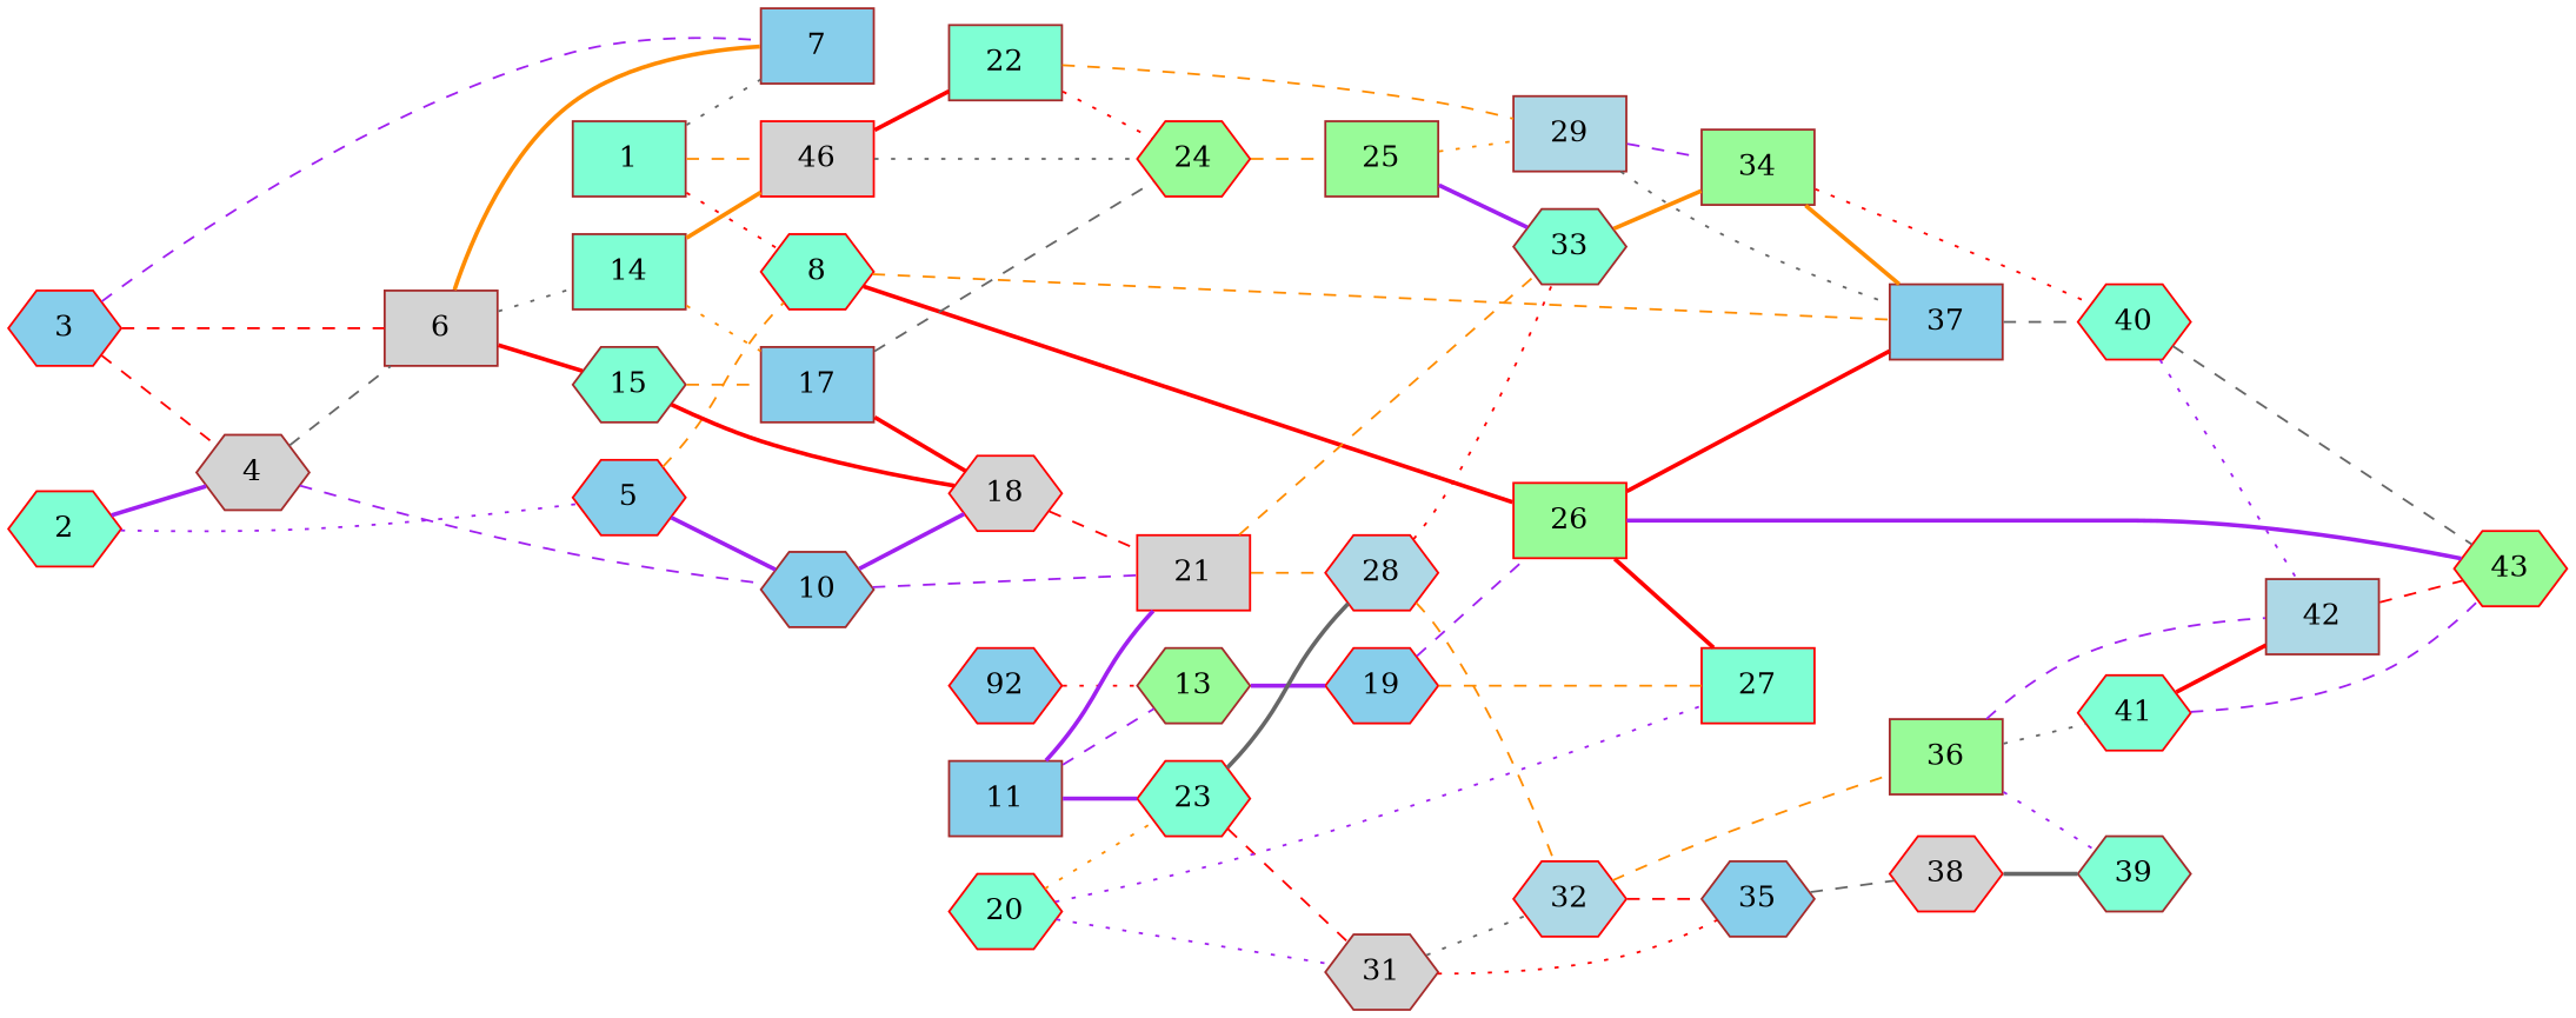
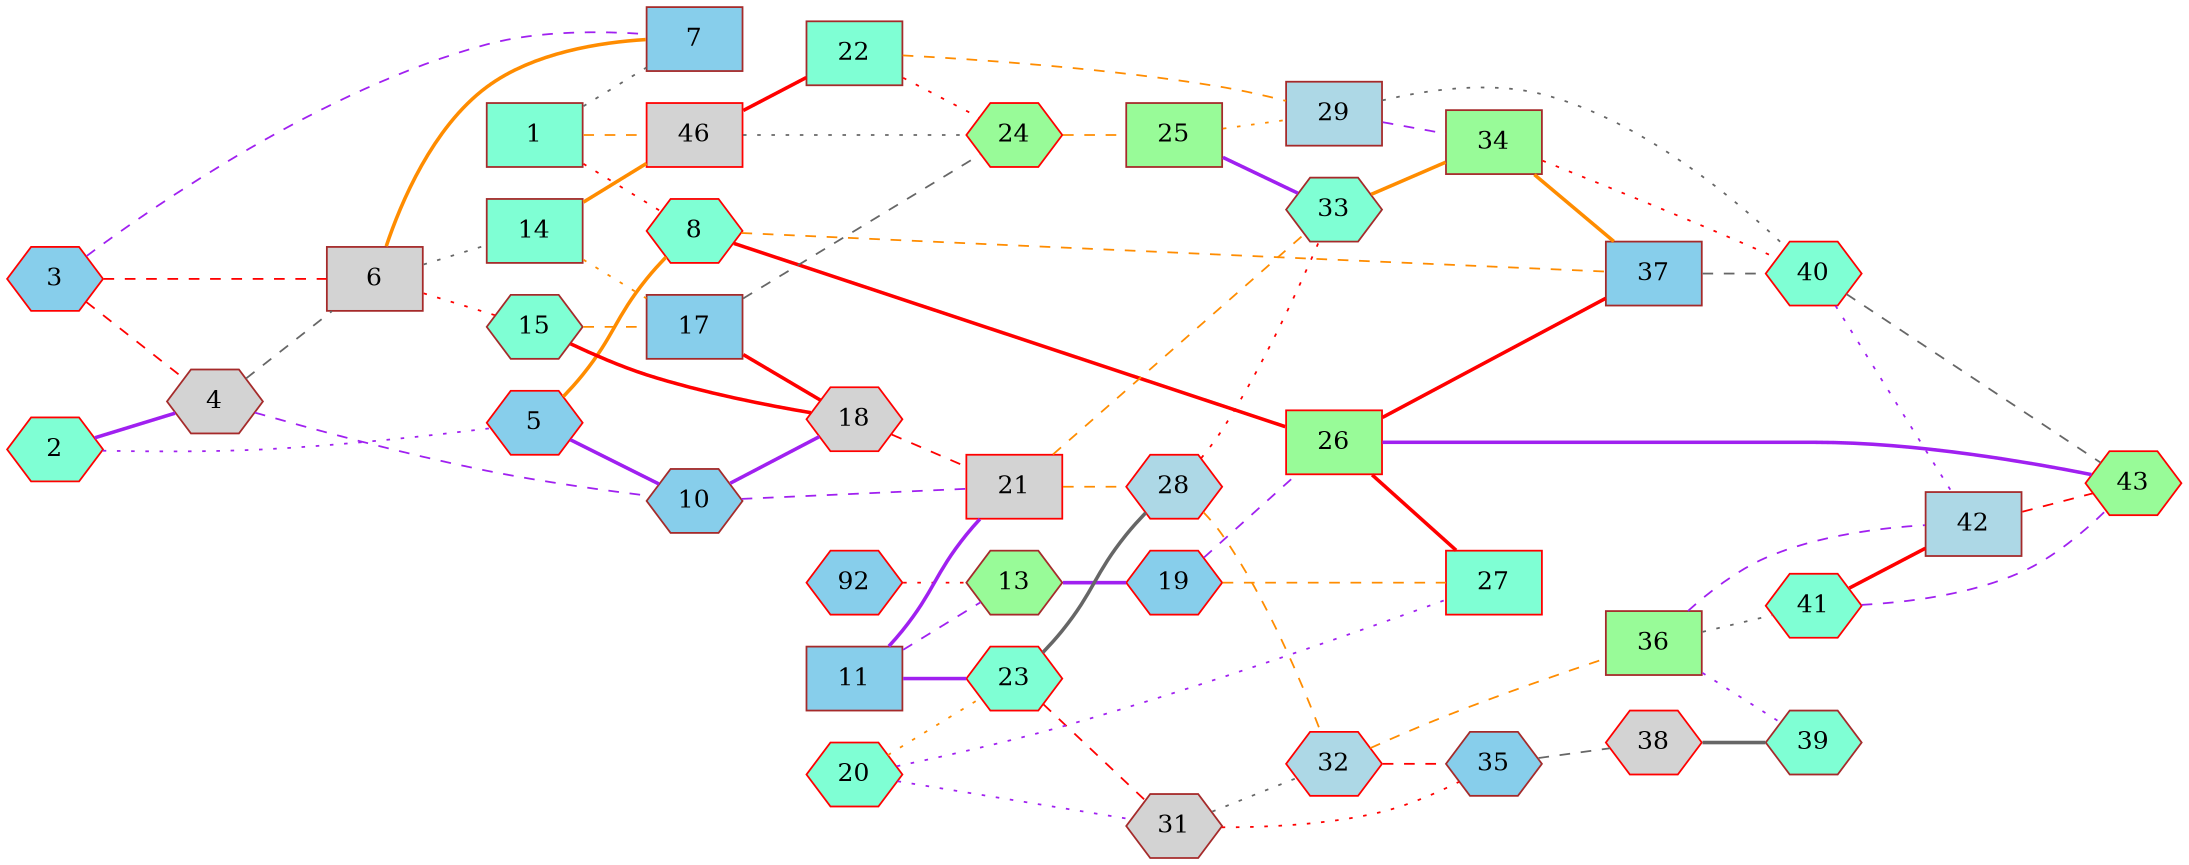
  graph {
    rankdir=LR
    node [color=brown fillcolor=aquamarine shape=hexagon style=filled]
    edge [color=purple style=dashed weight=1.0]
    1 [shape=box]
    7 [fillcolor=skyblue shape=box]
    8 [color=red]
    n4 [color=red fillcolor=lightgrey label=46 shape=box]
    26 [color=red fillcolor=palegreen shape=box]
    37 [fillcolor=skyblue shape=box]
    22 [shape=box]
    24 [color=red fillcolor=palegreen]
    2 [color=red]
    4 [fillcolor=lightgrey]
    5 [color=red fillcolor=skyblue]
    6 [fillcolor=lightgrey shape=box]
    10 [fillcolor=skyblue]
    3 [color=red fillcolor=skyblue]
    15
    14 [shape=box]
    18 [color=red fillcolor=lightgrey]
    21 [color=red fillcolor=lightgrey shape=box]
    17 [fillcolor=skyblue shape=box]
    27 [color=red shape=box]
    43 [color=red fillcolor=palegreen]
    40 [color=red]
    n23 [color=red fillcolor=skyblue label=92]
    13 [fillcolor=palegreen]
    19 [color=red fillcolor=skyblue]
    28 [color=red fillcolor=lightblue]
    33
    11 [fillcolor=skyblue shape=box]
    23 [color=red]
    31 [fillcolor=lightgrey]
    29 [fillcolor=lightblue shape=box]
    25 [fillcolor=palegreen shape=box]
    20 [color=red]
    32 [color=red fillcolor=lightblue]
    35 [fillcolor=skyblue]
    34 [fillcolor=palegreen shape=box]
    36 [fillcolor=palegreen shape=box]
    38 [color=red fillcolor=lightgrey]
    39
    41 [color=red]
    42 [fillcolor=lightblue shape=box]
    1 -- 7 [color=gray40 style=dotted]
    1 -- 8 [color=red style=dotted]
    1 -- n4 [color=darkorange]
    8 -- 26 [color=red style=bold]
    8 -- 37 [color=darkorange]
    n4 -- 22 [color=red style=bold]
    n4 -- 24 [color=gray40 style=dotted]
    26 -- 37 [color=red style=bold]
    26 -- 27 [color=red style=bold]
    26 -- 43 [style=bold]
    37 -- 40 [color=gray40]
    22 -- 24 [color=red style=dotted]
    22 -- 29 [color=darkorange]
    24 -- 25 [color=darkorange]
    2 -- 4 [style=bold]
    2 -- 5 [style=dotted]
    4 -- 6 [color=gray40]
    4 -- 10
-   5 -- 8 [color=darkorange weight=2.0]
+   5 -- 8 [color=darkorange style=bold weight=2.0]
    5 -- 10 [style=bold]
    6 -- 7 [color=darkorange style=bold]
-   6 -- 15 [color=red style=bold]
+   6 -- 15 [color=red style=dotted]
    6 -- 14 [color=gray40 style=dotted]
    10 -- 18 [style=bold]
    10 -- 21
    3 -- 7
    3 -- 4 [color=red]
    3 -- 6 [color=red]
    15 -- 18 [color=red style=bold]
    15 -- 17 [color=darkorange]
    14 -- n4 [color=darkorange style=bold]
    14 -- 17 [color=darkorange style=dotted]
    18 -- 21 [color=red]
    21 -- 28 [color=darkorange]
    21 -- 33 [color=darkorange]
    17 -- 24 [color=gray40]
    17 -- 18 [color=red style=bold]
    40 -- 43 [color=gray40]
    40 -- 42 [style=dotted]
    n23 -- 13 [color=red style=dotted weight=2.0]
    13 -- 19 [style=bold weight=2.0]
    19 -- 26
    19 -- 27 [color=darkorange]
    28 -- 33 [color=red style=dotted]
    28 -- 32 [color=darkorange]
    33 -- 34 [color=darkorange style=bold]
    11 -- 21 [style=bold]
    11 -- 13
    11 -- 23 [style=bold]
    23 -- 28 [color=gray40 style=bold]
    23 -- 31 [color=red]
    31 -- 32 [color=gray40 style=dotted]
    31 -- 35 [color=red style=dotted]
-   29 -- 37 [color=gray40 style=dotted]
+   29 -- 40 [color=gray40 style=dotted]
    29 -- 34
    25 -- 33 [style=bold]
    25 -- 29 [color=darkorange style=dotted]
    20 -- 27 [style=dotted]
    20 -- 23 [color=darkorange style=dotted]
    20 -- 31 [style=dotted]
    32 -- 35 [color=red]
    32 -- 36 [color=darkorange]
    35 -- 38 [color=gray40]
    34 -- 37 [color=darkorange style=bold]
    34 -- 40 [color=red style=dotted]
    36 -- 39 [style=dotted]
    36 -- 41 [color=gray40 style=dotted]
    36 -- 42
    38 -- 39 [color=gray40 style=bold weight=2.0]
    41 -- 43
    41 -- 42 [color=red style=bold]
    42 -- 43 [color=red]
  }
